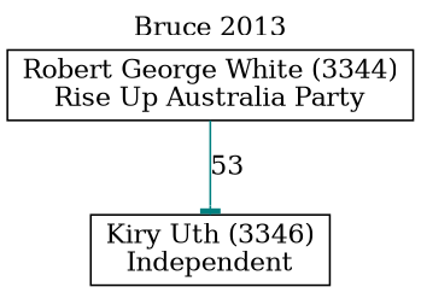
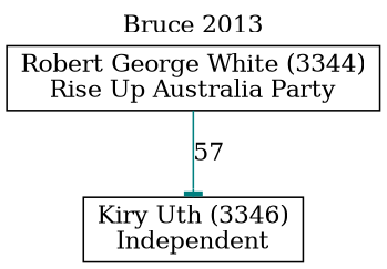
  digraph {
    label="Bruce 2013"
    labelloc=t
    mclimit=10
    node [shape=box]
    n1 [label="Kiry Uth (3346)\nIndependent"]
    n2 [label="Robert George White (3344)\nRise Up Australia Party"]
-   n2 -> n1 [label=53 color=teal style=solid arrowhead=tee]
+   n2 -> n1 [label=57 color=teal style=solid arrowhead=tee]
  }
